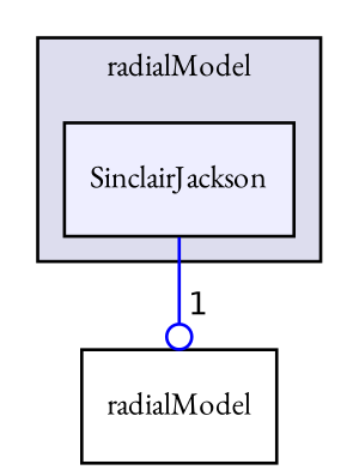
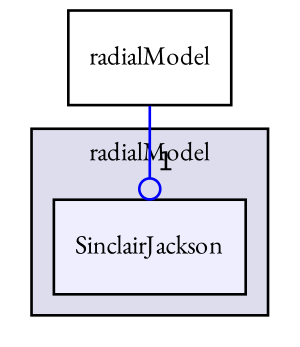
  digraph {
    compound=true
    fontname="EB Garamond"
    node [fontname="EB Garamond" fontsize=10 shape=box]
    n1 [fillcolor="#eeeeff" label=SinclairJackson pencolor=black style=filled]
    n2 [label=radialModel]
    subgraph cluster_1 {
      bgcolor="#ddddee"
      fontsize=10
      label=radialModel
      pencolor=black
      n1
    }
-   n1 -> n2 [headlabel=1 labeldistance=1.5 labelfontname=Helvetica labelfontsize=10 color=blue arrowhead=odot fontname="EB Garamond"]
+   n2 -> n1 [headlabel=1 labeldistance=1.5 labelfontname=Helvetica labelfontsize=10 color=blue arrowhead=odot fontname="EB Garamond"]
  }
